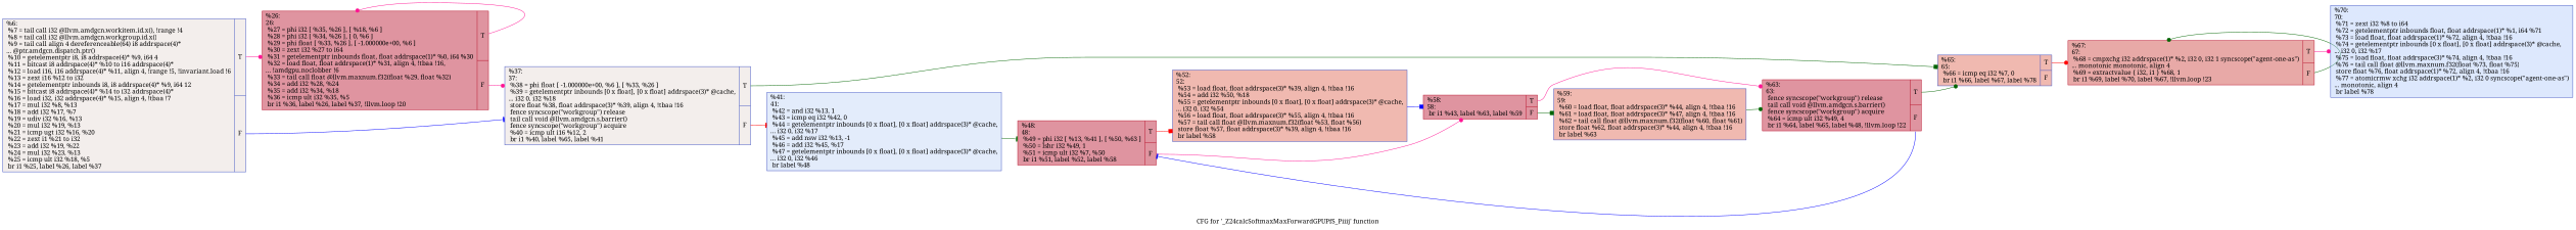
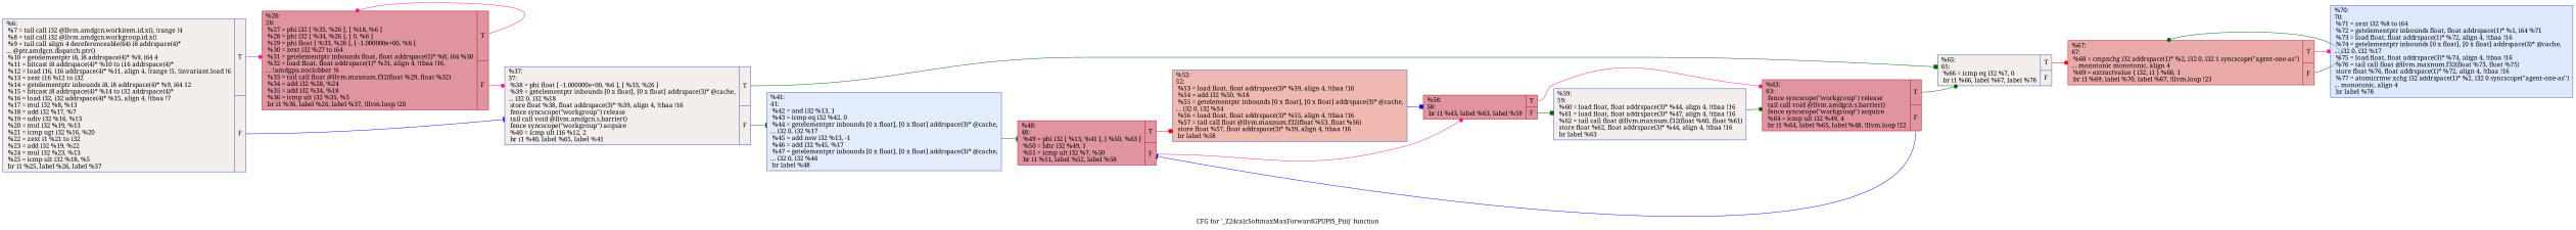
  digraph {
    fontname="Noto Serif"
    label="CFG for '_Z24calcSoftmaxMaxForwardGPUPfS_Piiij' function"
    rankdir=LR
    node [color="#3d50c3ff" fillcolor="#b70d2870" fontname="Noto Serif" shape=record style=filled]
    edge [arrowhead=dot color=darkgreen fontname="Noto Serif" tailport=s0]
    n1 [fillcolor="#e3d9d370" label="{%6:\l  %7 = tail call i32 @llvm.amdgcn.workitem.id.x(), !range !4\l  %8 = tail call i32 @llvm.amdgcn.workgroup.id.x()\l  %9 = tail call align 4 dereferenceable(64) i8 addrspace(4)*\l... @ptr.amdgcn.dispatch.ptr()\l  %10 = getelementptr i8, i8 addrspace(4)* %9, i64 4\l  %11 = bitcast i8 addrspace(4)* %10 to i16 addrspace(4)*\l  %12 = load i16, i16 addrspace(4)* %11, align 4, !range !5, !invariant.load !6\l  %13 = zext i16 %12 to i32\l  %14 = getelementptr inbounds i8, i8 addrspace(4)* %9, i64 12\l  %15 = bitcast i8 addrspace(4)* %14 to i32 addrspace(4)*\l  %16 = load i32, i32 addrspace(4)* %15, align 4, !tbaa !7\l  %17 = mul i32 %8, %13\l  %18 = add i32 %17, %7\l  %19 = udiv i32 %16, %13\l  %20 = mul i32 %19, %13\l  %21 = icmp ugt i32 %16, %20\l  %22 = zext i1 %21 to i32\l  %23 = add i32 %19, %22\l  %24 = mul i32 %23, %13\l  %25 = icmp ult i32 %18, %5\l  br i1 %25, label %26, label %37\l|{<s0>T|<s1>F}}"]
    n2 [color="#b70d28ff" label="{%26:\l26:                                               \l  %27 = phi i32 [ %35, %26 ], [ %18, %6 ]\l  %28 = phi i32 [ %34, %26 ], [ 0, %6 ]\l  %29 = phi float [ %33, %26 ], [ -1.000000e+00, %6 ]\l  %30 = zext i32 %27 to i64\l  %31 = getelementptr inbounds float, float addrspace(1)* %0, i64 %30\l  %32 = load float, float addrspace(1)* %31, align 4, !tbaa !16,\l... !amdgpu.noclobber !6\l  %33 = tail call float @llvm.maxnum.f32(float %29, float %32)\l  %34 = add i32 %28, %24\l  %35 = add i32 %34, %18\l  %36 = icmp ult i32 %35, %5\l  br i1 %36, label %26, label %37, !llvm.loop !20\l|{<s0>T|<s1>F}}"]
    n3 [fillcolor="#e3d9d370" label="{%37:\l37:                                               \l  %38 = phi float [ -1.000000e+00, %6 ], [ %33, %26 ]\l  %39 = getelementptr inbounds [0 x float], [0 x float] addrspace(3)* @cache,\l... i32 0, i32 %18\l  store float %38, float addrspace(3)* %39, align 4, !tbaa !16\l  fence syncscope(\"workgroup\") release\l  tail call void @llvm.amdgcn.s.barrier()\l  fence syncscope(\"workgroup\") acquire\l  %40 = icmp ult i16 %12, 2\l  br i1 %40, label %65, label %41\l|{<s0>T|<s1>F}}"]
-   n4 [fillcolor="#de614d70" label="{%65:\l65:                                               \l  %66 = icmp eq i32 %7, 0\l  br i1 %66, label %67, label %78\l|{<s0>T|<s1>F}}"]
+   n4 [fillcolor="#e3d9d370" label="{%65:\l65:                                               \l  %66 = icmp eq i32 %7, 0\l  br i1 %66, label %67, label %78\l|{<s0>T|<s1>F}}"]
    n5 [fillcolor="#bfd3f670" label="{%41:\l41:                                               \l  %42 = and i32 %13, 1\l  %43 = icmp eq i32 %42, 0\l  %44 = getelementptr inbounds [0 x float], [0 x float] addrspace(3)* @cache,\l... i32 0, i32 %17\l  %45 = add nsw i32 %13, -1\l  %46 = add i32 %45, %17\l  %47 = getelementptr inbounds [0 x float], [0 x float] addrspace(3)* @cache,\l... i32 0, i32 %46\l  br label %48\l}"]
    n6 [color="#b70d28ff" fillcolor="#ca3b3770" label="{%67:\l67:                                               \l  %68 = cmpxchg i32 addrspace(1)* %2, i32 0, i32 1 syncscope(\"agent-one-as\")\l... monotonic monotonic, align 4\l  %69 = extractvalue \{ i32, i1 \} %68, 1\l  br i1 %69, label %70, label %67, !llvm.loop !23\l|{<s0>T|<s1>F}}"]
    n7 [color="#b70d28ff" label="{%48:\l48:                                               \l  %49 = phi i32 [ %13, %41 ], [ %50, %63 ]\l  %50 = lshr i32 %49, 1\l  %51 = icmp ult i32 %7, %50\l  br i1 %51, label %52, label %58\l|{<s0>T|<s1>F}}"]
    n8 [fillcolor="#b2ccfb70" label="{%70:\l70:                                               \l  %71 = zext i32 %8 to i64\l  %72 = getelementptr inbounds float, float addrspace(1)* %1, i64 %71\l  %73 = load float, float addrspace(1)* %72, align 4, !tbaa !16\l  %74 = getelementptr inbounds [0 x float], [0 x float] addrspace(3)* @cache,\l... i32 0, i32 %17\l  %75 = load float, float addrspace(3)* %74, align 4, !tbaa !16\l  %76 = tail call float @llvm.maxnum.f32(float %73, float %75)\l  store float %76, float addrspace(1)* %72, align 4, !tbaa !16\l  %77 = atomicrmw xchg i32 addrspace(1)* %2, i32 0 syncscope(\"agent-one-as\")\l... monotonic, align 4\l  br label %78\l}"]
    n9 [fillcolor="#de614d70" label="{%52:\l52:                                               \l  %53 = load float, float addrspace(3)* %39, align 4, !tbaa !16\l  %54 = add i32 %50, %18\l  %55 = getelementptr inbounds [0 x float], [0 x float] addrspace(3)* @cache,\l... i32 0, i32 %54\l  %56 = load float, float addrspace(3)* %55, align 4, !tbaa !16\l  %57 = tail call float @llvm.maxnum.f32(float %53, float %56)\l  store float %57, float addrspace(3)* %39, align 4, !tbaa !16\l  br label %58\l}"]
    n10 [color="#b70d28ff" label="{%58:\l58:                                               \l  br i1 %43, label %63, label %59\l|{<s0>T|<s1>F}}"]
    n11 [color="#b70d28ff" label="{%63:\l63:                                               \l  fence syncscope(\"workgroup\") release\l  tail call void @llvm.amdgcn.s.barrier()\l  fence syncscope(\"workgroup\") acquire\l  %64 = icmp ult i32 %49, 4\l  br i1 %64, label %65, label %48, !llvm.loop !22\l|{<s0>T|<s1>F}}"]
-   n12 [fillcolor="#de614d70" label="{%59:\l59:                                               \l  %60 = load float, float addrspace(3)* %44, align 4, !tbaa !16\l  %61 = load float, float addrspace(3)* %47, align 4, !tbaa !16\l  %62 = tail call float @llvm.maxnum.f32(float %60, float %61)\l  store float %62, float addrspace(3)* %44, align 4, !tbaa !16\l  br label %63\l}"]
+   n12 [fillcolor="#e3d9d370" label="{%59:\l59:                                               \l  %60 = load float, float addrspace(3)* %44, align 4, !tbaa !16\l  %61 = load float, float addrspace(3)* %47, align 4, !tbaa !16\l  %62 = tail call float @llvm.maxnum.f32(float %60, float %61)\l  store float %62, float addrspace(3)* %44, align 4, !tbaa !16\l  br label %63\l}"]
    n1 -> n2 [color=deeppink]
    n1 -> n3 [arrowhead=tee color=blue tailport=s1]
    n2 -> n2 [color=deeppink]
    n2 -> n3 [color=deeppink tailport=s1]
    n3 -> n4 [arrowhead=box]
-   n3 -> n5 [arrowhead=tee color=red tailport=s1]
+   n3 -> n5 [arrowhead=tee tailport=s1]
    n4 -> n6 [color=red]
    n5 -> n7 [arrowhead=tee]
    n6 -> n6 [tailport=s1]
    n6 -> n8 [color=deeppink]
    n7 -> n9 [arrowhead=box color=red]
    n7 -> n10 [color=deeppink tailport=s1]
    n9 -> n10 [arrowhead=box color=blue]
    n10 -> n11 [color=deeppink]
    n10 -> n12 [arrowhead=box tailport=s1]
    n11 -> n4
    n11 -> n7 [arrowhead=tee color=blue tailport=s1]
    n12 -> n11
  }
